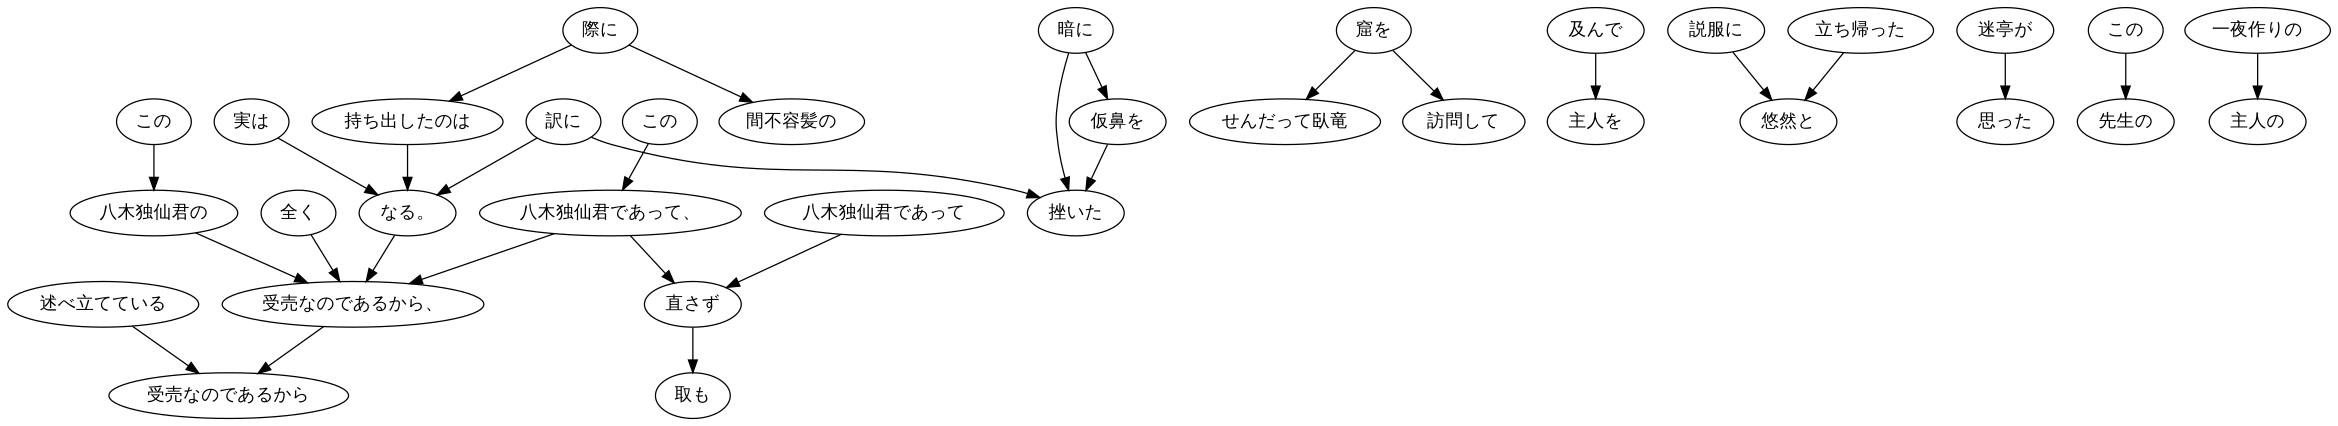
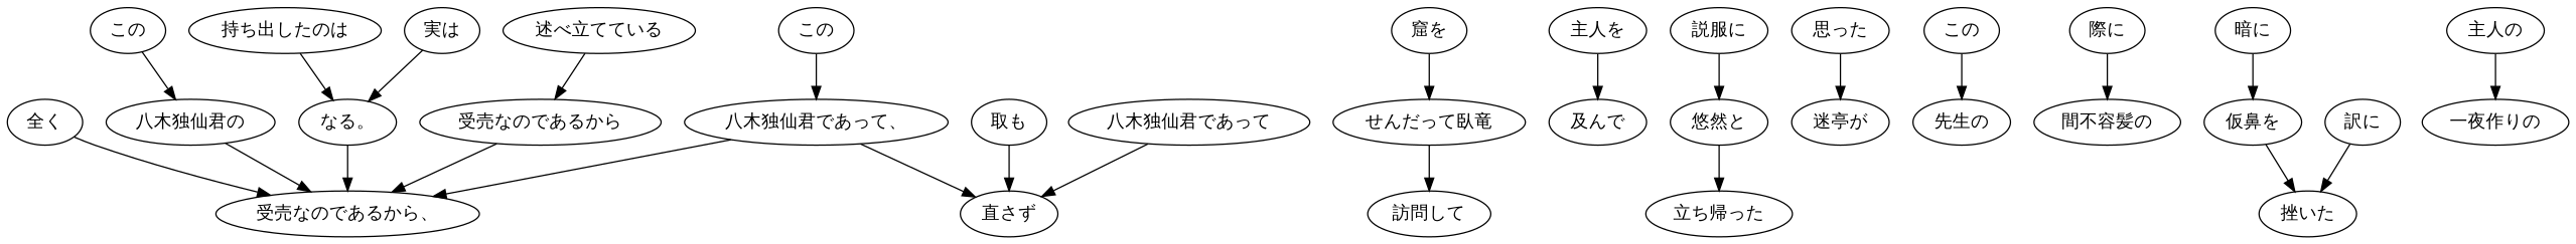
  digraph {
    fontname="Open Sans"
    node [fontname="Open Sans"]
    edge [fontname="Open Sans"]
    n1 [label="実は"]
    n2 [label="なる。"]
    n3 [label="受売なのであるから、"]
    n4 [label="せんだって臥竜"]
    n5 [label="窟を"]
    n6 [label="訪問して"]
    n7 [label="及んで"]
    n8 [label="主人を"]
    n9 [label="説服に"]
    n10 [label="悠然と"]
    n11 [label="立ち帰った"]
    n12 [label="八木独仙君であって"]
    n13 [label="直さず"]
    n14 [label="取も"]
    n15 [label="八木独仙君であって、"]
    n16 [label="この"]
    n17 [label="述べ立てている"]
    n18 [label="受売なのであるから"]
    n19 [label="全く"]
    n20 [label="この"]
    n21 [label="八木独仙君の"]
    n22 [label="思った"]
    n23 [label="迷亭が"]
    n24 [label="持ち出したのは"]
    n25 [label="この"]
    n26 [label="先生の"]
    n27 [label="間不容髪の"]
    n28 [label="際に"]
    n29 [label="暗に"]
    n30 [label="挫いた"]
    n31 [label="仮鼻を"]
    n32 [label="主人の"]
    n33 [label="一夜作りの"]
    n34 [label="訳に"]
    n1 -> n2
    n2 -> n3
    n5 -> n4
-   n5 -> n6
-   n7 -> n8
+   n4 -> n6
+   n8 -> n7
    n9 -> n10
-   n11 -> n10
+   n10 -> n11
    n12 -> n13
-   n13 -> n14
+   n14 -> n13
    n15 -> n3
    n15 -> n13
    n16 -> n15
    n17 -> n18
-   n3 -> n18
+   n18 -> n3
    n19 -> n3
    n20 -> n21
    n21 -> n3
-   n23 -> n22
+   n22 -> n23
    n24 -> n2
    n25 -> n26
-   n28 -> n24
    n28 -> n27
-   n29 -> n30
    n29 -> n31
    n31 -> n30
-   n33 -> n32
-   n34 -> n2
+   n32 -> n33
    n34 -> n30
  }
